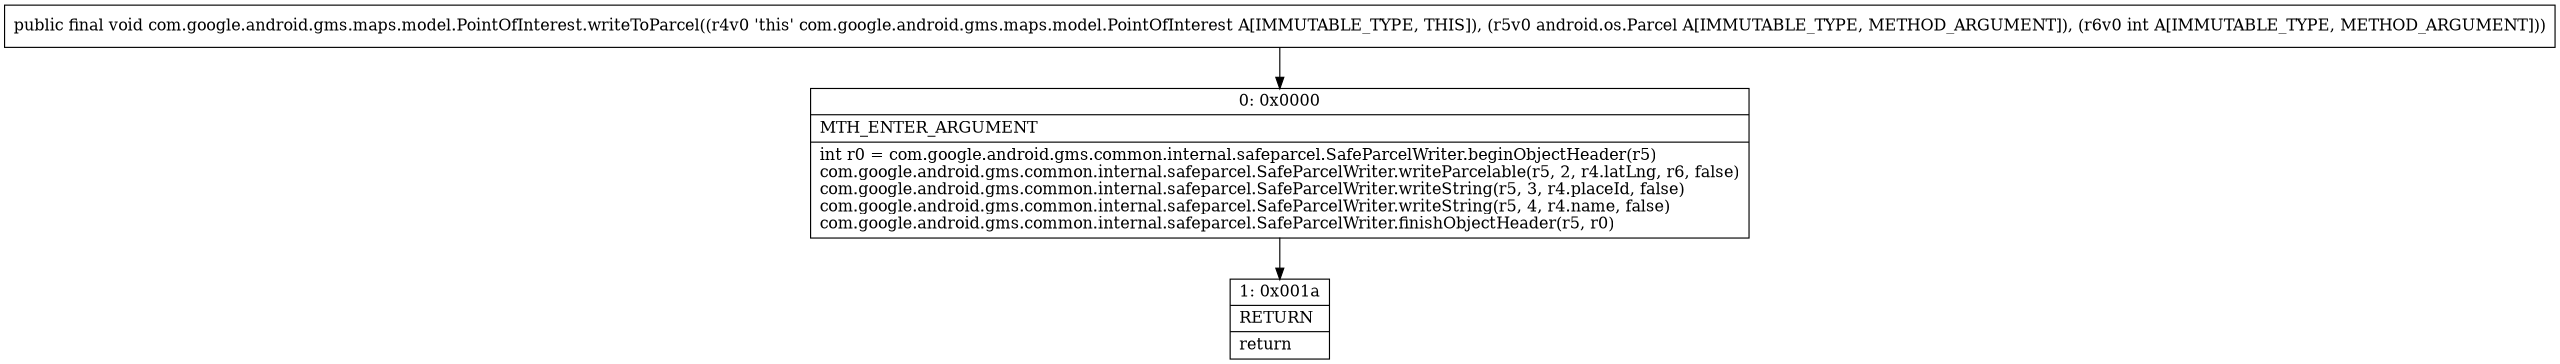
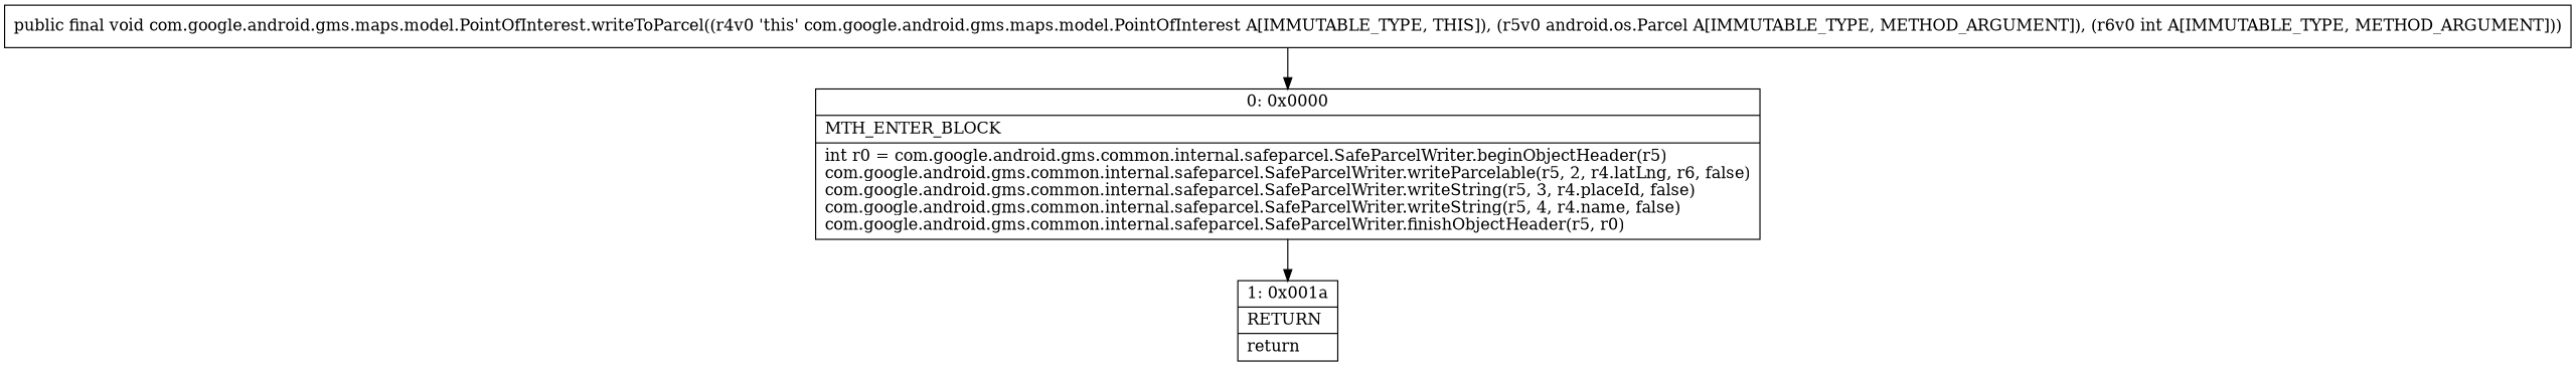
  digraph {
    node [shape=record]
-   n1 [label="{0\:\ 0x0000|MTH_ENTER_ARGUMENT\l|int r0 = com.google.android.gms.common.internal.safeparcel.SafeParcelWriter.beginObjectHeader(r5)\lcom.google.android.gms.common.internal.safeparcel.SafeParcelWriter.writeParcelable(r5, 2, r4.latLng, r6, false)\lcom.google.android.gms.common.internal.safeparcel.SafeParcelWriter.writeString(r5, 3, r4.placeId, false)\lcom.google.android.gms.common.internal.safeparcel.SafeParcelWriter.writeString(r5, 4, r4.name, false)\lcom.google.android.gms.common.internal.safeparcel.SafeParcelWriter.finishObjectHeader(r5, r0)\l}"]
+   n1 [label="{0\:\ 0x0000|MTH_ENTER_BLOCK\l|int r0 = com.google.android.gms.common.internal.safeparcel.SafeParcelWriter.beginObjectHeader(r5)\lcom.google.android.gms.common.internal.safeparcel.SafeParcelWriter.writeParcelable(r5, 2, r4.latLng, r6, false)\lcom.google.android.gms.common.internal.safeparcel.SafeParcelWriter.writeString(r5, 3, r4.placeId, false)\lcom.google.android.gms.common.internal.safeparcel.SafeParcelWriter.writeString(r5, 4, r4.name, false)\lcom.google.android.gms.common.internal.safeparcel.SafeParcelWriter.finishObjectHeader(r5, r0)\l}"]
    n2 [label="{1\:\ 0x001a|RETURN\l|return\l}"]
    n3 [label="{public final void com.google.android.gms.maps.model.PointOfInterest.writeToParcel((r4v0 'this' com.google.android.gms.maps.model.PointOfInterest A[IMMUTABLE_TYPE, THIS]), (r5v0 android.os.Parcel A[IMMUTABLE_TYPE, METHOD_ARGUMENT]), (r6v0 int A[IMMUTABLE_TYPE, METHOD_ARGUMENT])) }"]
    n1 -> n2
    n3 -> n1
  }
